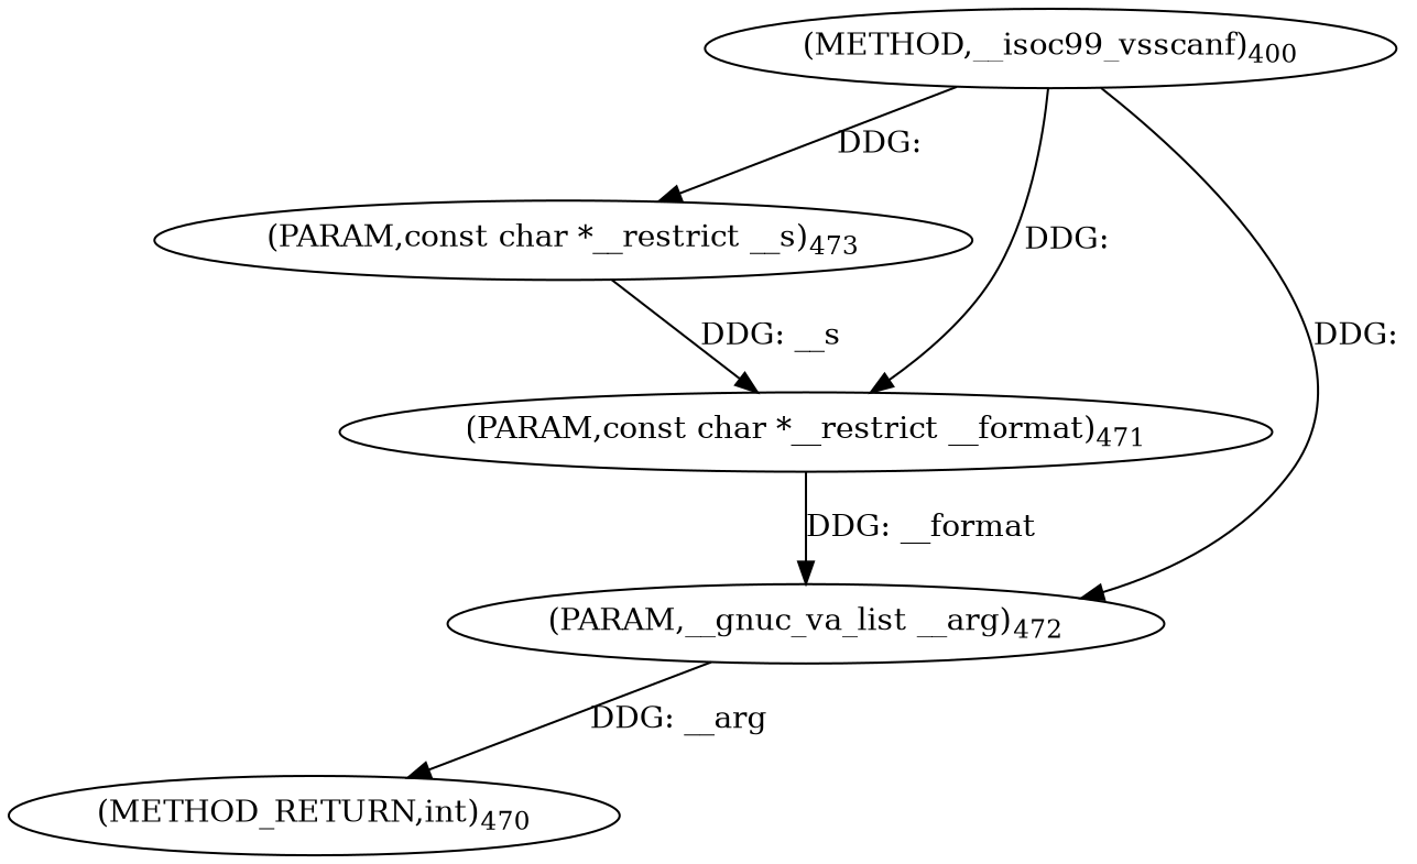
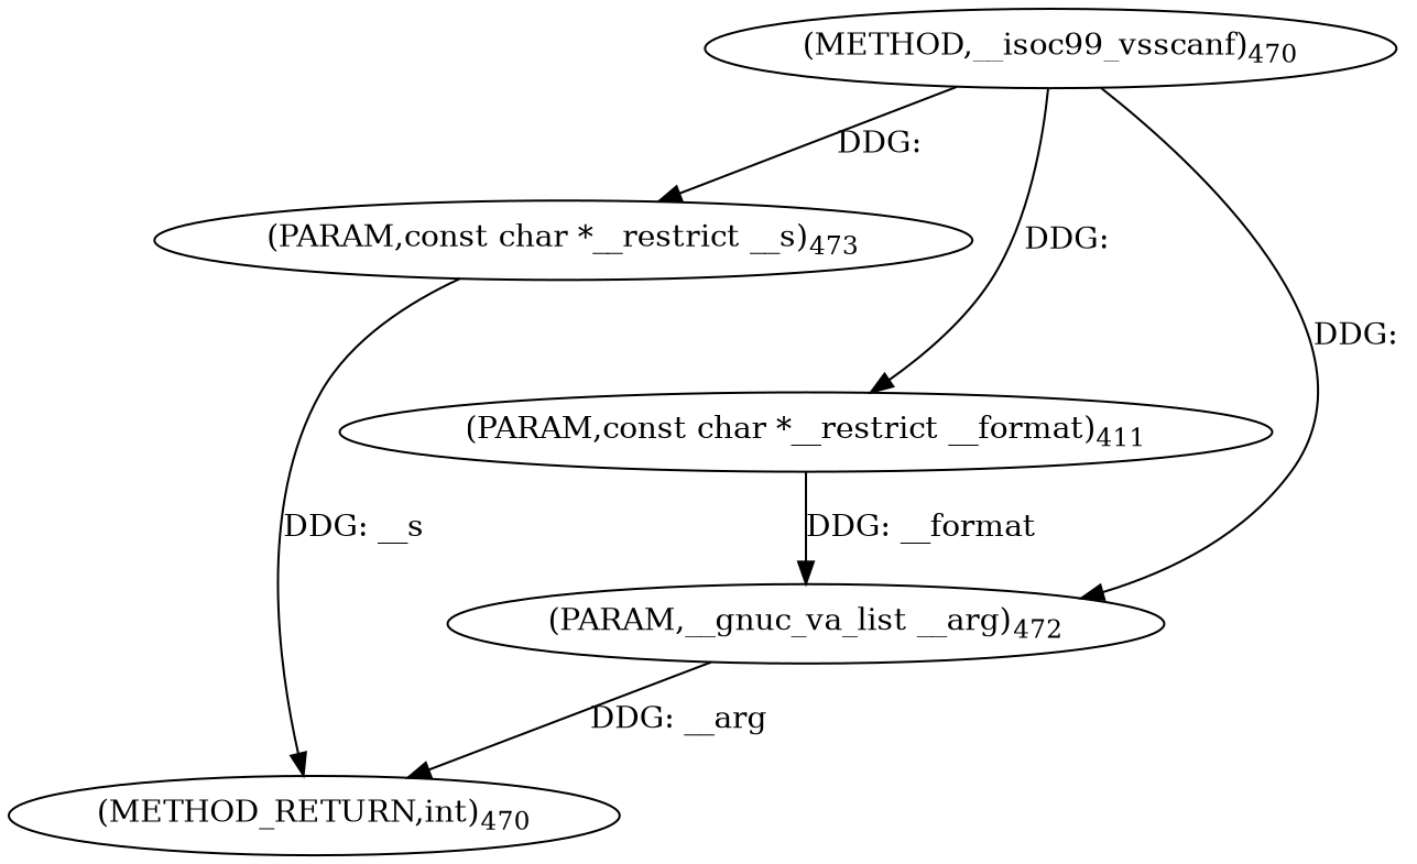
  digraph {
-   n1 [label=<(METHOD,__isoc99_vsscanf)<SUB>400</SUB>>]
+   n1 [label=<(METHOD,__isoc99_vsscanf)<SUB>470</SUB>>]
    n2 [label=<(PARAM,const char *__restrict __s)<SUB>473</SUB>>]
-   n3 [label=<(PARAM,const char *__restrict __format)<SUB>471</SUB>>]
+   n3 [label=<(PARAM,const char *__restrict __format)<SUB>411</SUB>>]
    n4 [label=<(PARAM,__gnuc_va_list __arg)<SUB>472</SUB>>]
    n5 [label=<(METHOD_RETURN,int)<SUB>470</SUB>>]
    n1 -> n2 [label="DDG: "]
    n1 -> n3 [label="DDG: "]
    n1 -> n4 [label="DDG: "]
-   n2 -> n3 [label="DDG: __s"]
+   n2 -> n5 [label="DDG: __s"]
    n3 -> n4 [label="DDG: __format"]
    n4 -> n5 [label="DDG: __arg"]
  }
